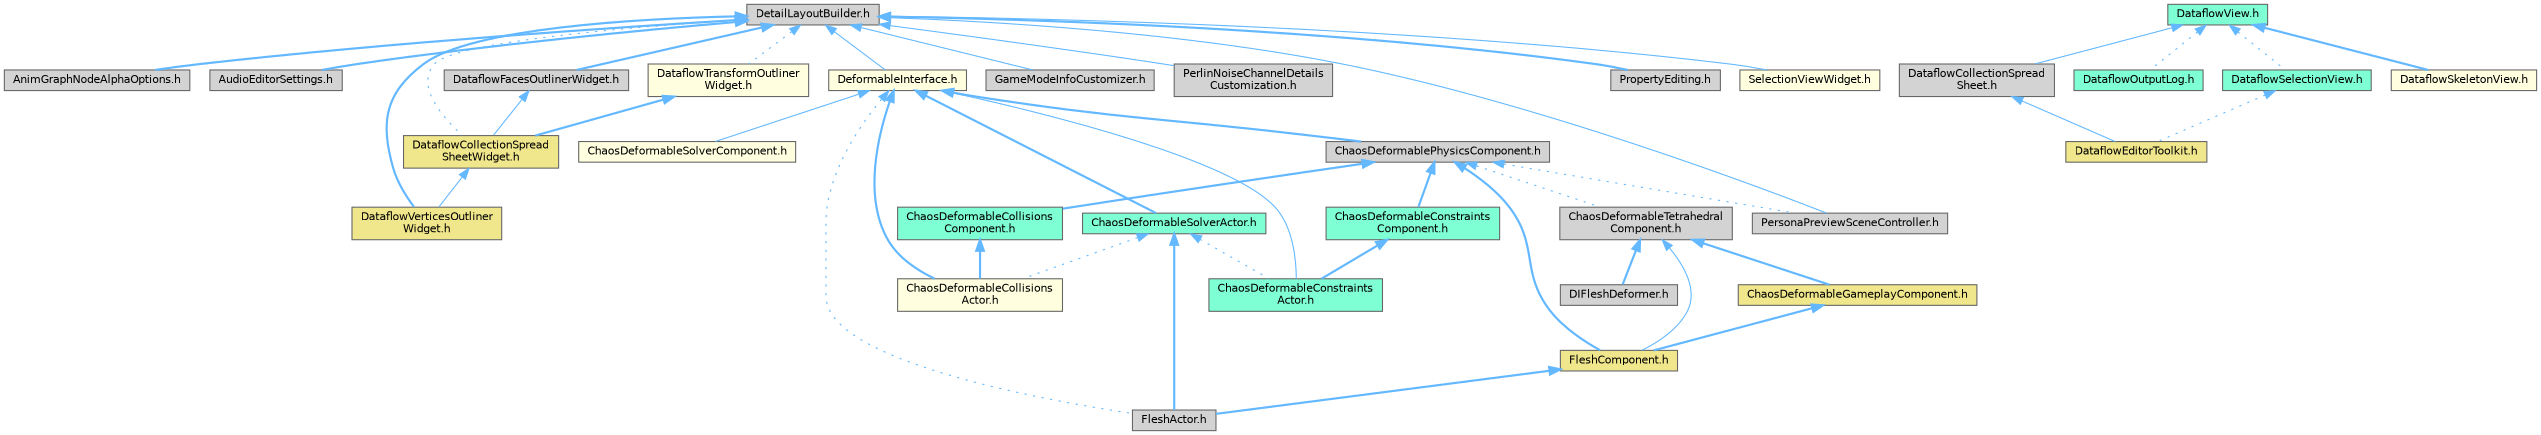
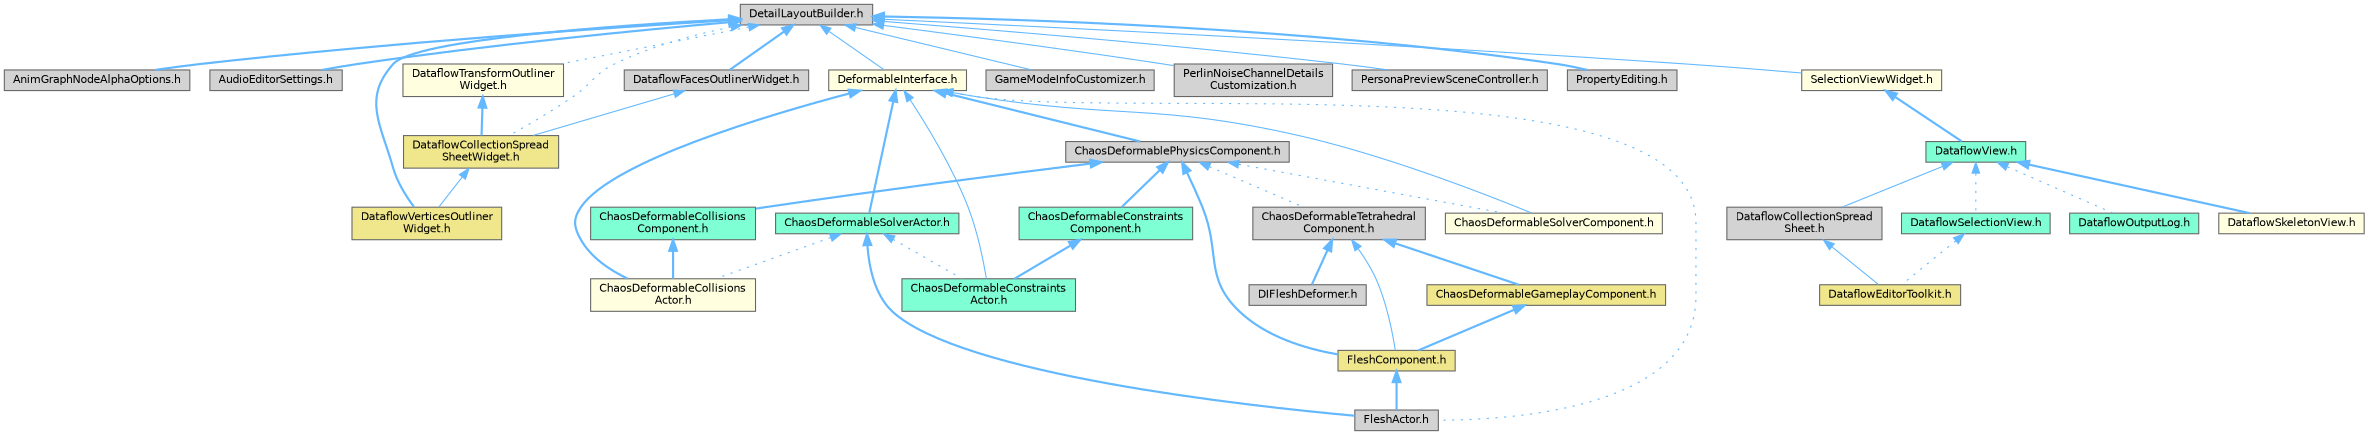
  digraph {
    node [color=grey40 fillcolor=lightgrey fontname=Helvetica fontsize=10 shape=box style=filled]
    edge [color=steelblue1 dir=back fontname=Helvetica fontsize=10 labelfontname=Helvetica labelfontsize=10 style=bold]
    n1 [color=gray40 fontcolor=black height=0.2 label="DetailLayoutBuilder.h" width=0.4]
    n2 [height=0.2 label="AnimGraphNodeAlphaOptions.h" width=0.4]
    n3 [height=0.2 label="AudioEditorSettings.h" width=0.4]
    n4 [fillcolor=khaki height=0.2 label="DataflowCollectionSpread\lSheetWidget.h" width=0.4]
    n5 [height=0.2 label="DataflowFacesOutlinerWidget.h" width=0.4]
    n6 [fillcolor=lightyellow height=0.2 label="DataflowTransformOutliner\lWidget.h" width=0.4]
    n7 [fillcolor=khaki height=0.2 label="DataflowVerticesOutliner\lWidget.h" width=0.4]
    n8 [fillcolor=lightyellow height=0.2 label="DeformableInterface.h" width=0.4]
    n9 [height=0.2 label="GameModeInfoCustomizer.h" width=0.4]
    n10 [height=0.2 label="PerlinNoiseChannelDetails\lCustomization.h" width=0.4]
    n11 [height=0.2 label="PersonaPreviewSceneController.h" width=0.4]
    n12 [height=0.2 label="PropertyEditing.h" width=0.4]
    n13 [fillcolor=lightyellow height=0.2 label="SelectionViewWidget.h" width=0.4]
    n14 [fillcolor=lightyellow height=0.2 label="ChaosDeformableCollisions\lActor.h" width=0.4]
    n15 [fillcolor=aquamarine height=0.2 label="ChaosDeformableConstraints\lActor.h" width=0.4]
    n16 [height=0.2 label="ChaosDeformablePhysicsComponent.h" width=0.4]
    n17 [fillcolor=lightyellow height=0.2 label="ChaosDeformableSolverComponent.h" width=0.4]
    n18 [height=0.2 label="FleshActor.h" width=0.4]
    n19 [fillcolor=aquamarine height=0.2 label="ChaosDeformableSolverActor.h" width=0.4]
    n20 [fillcolor=aquamarine height=0.2 label="DataflowView.h" width=0.4]
    n21 [fillcolor=aquamarine height=0.2 label="ChaosDeformableCollisions\lComponent.h" width=0.4]
    n22 [fillcolor=aquamarine height=0.2 label="ChaosDeformableConstraints\lComponent.h" width=0.4]
    n23 [height=0.2 label="ChaosDeformableTetrahedral\lComponent.h" width=0.4]
    n24 [fillcolor=khaki height=0.2 label="FleshComponent.h" width=0.4]
    n25 [fillcolor=khaki height=0.2 label="ChaosDeformableGameplayComponent.h" width=0.4]
    n26 [height=0.2 label="DIFleshDeformer.h" width=0.4]
    n27 [height=0.2 label="DataflowCollectionSpread\lSheet.h" width=0.4]
    n28 [fillcolor=aquamarine height=0.2 label="DataflowOutputLog.h" width=0.4]
    n29 [fillcolor=aquamarine height=0.2 label="DataflowSelectionView.h" width=0.4]
    n30 [fillcolor=lightyellow height=0.2 label="DataflowSkeletonView.h" width=0.4]
    n31 [fillcolor=khaki height=0.2 label="DataflowEditorToolkit.h" width=0.4]
    n1 -> n2
    n1 -> n3
    n1 -> n4 [style=dotted]
    n1 -> n5
    n1 -> n6 [style=dotted]
    n1 -> n7
    n1 -> n8 [style=solid]
    n1 -> n9 [style=solid]
    n1 -> n10 [style=solid]
    n1 -> n11 [style=solid]
    n1 -> n12
    n1 -> n13 [style=solid]
    n4 -> n7 [style=solid]
    n5 -> n4 [style=solid]
    n6 -> n4
    n8 -> n14
    n8 -> n15 [style=solid]
    n8 -> n16
    n8 -> n17 [style=solid]
    n8 -> n18 [style=dotted]
    n8 -> n19
-   n16 -> n11 [style=dotted]
+   n13 -> n20
+   n16 -> n17 [style=dotted]
    n16 -> n21
    n16 -> n22
    n16 -> n23 [style=dotted]
    n16 -> n24
    n19 -> n14 [style=dotted]
    n19 -> n15 [style=dotted]
    n19 -> n18
    n20 -> n27 [style=solid]
    n20 -> n28 [style=dotted]
    n20 -> n29 [style=dotted]
    n20 -> n30
    n21 -> n14
    n22 -> n15
    n23 -> n24 [style=solid]
    n23 -> n25
    n23 -> n26
    n24 -> n18
    n25 -> n24
    n27 -> n31 [style=solid]
    n29 -> n31 [style=dotted]
  }
